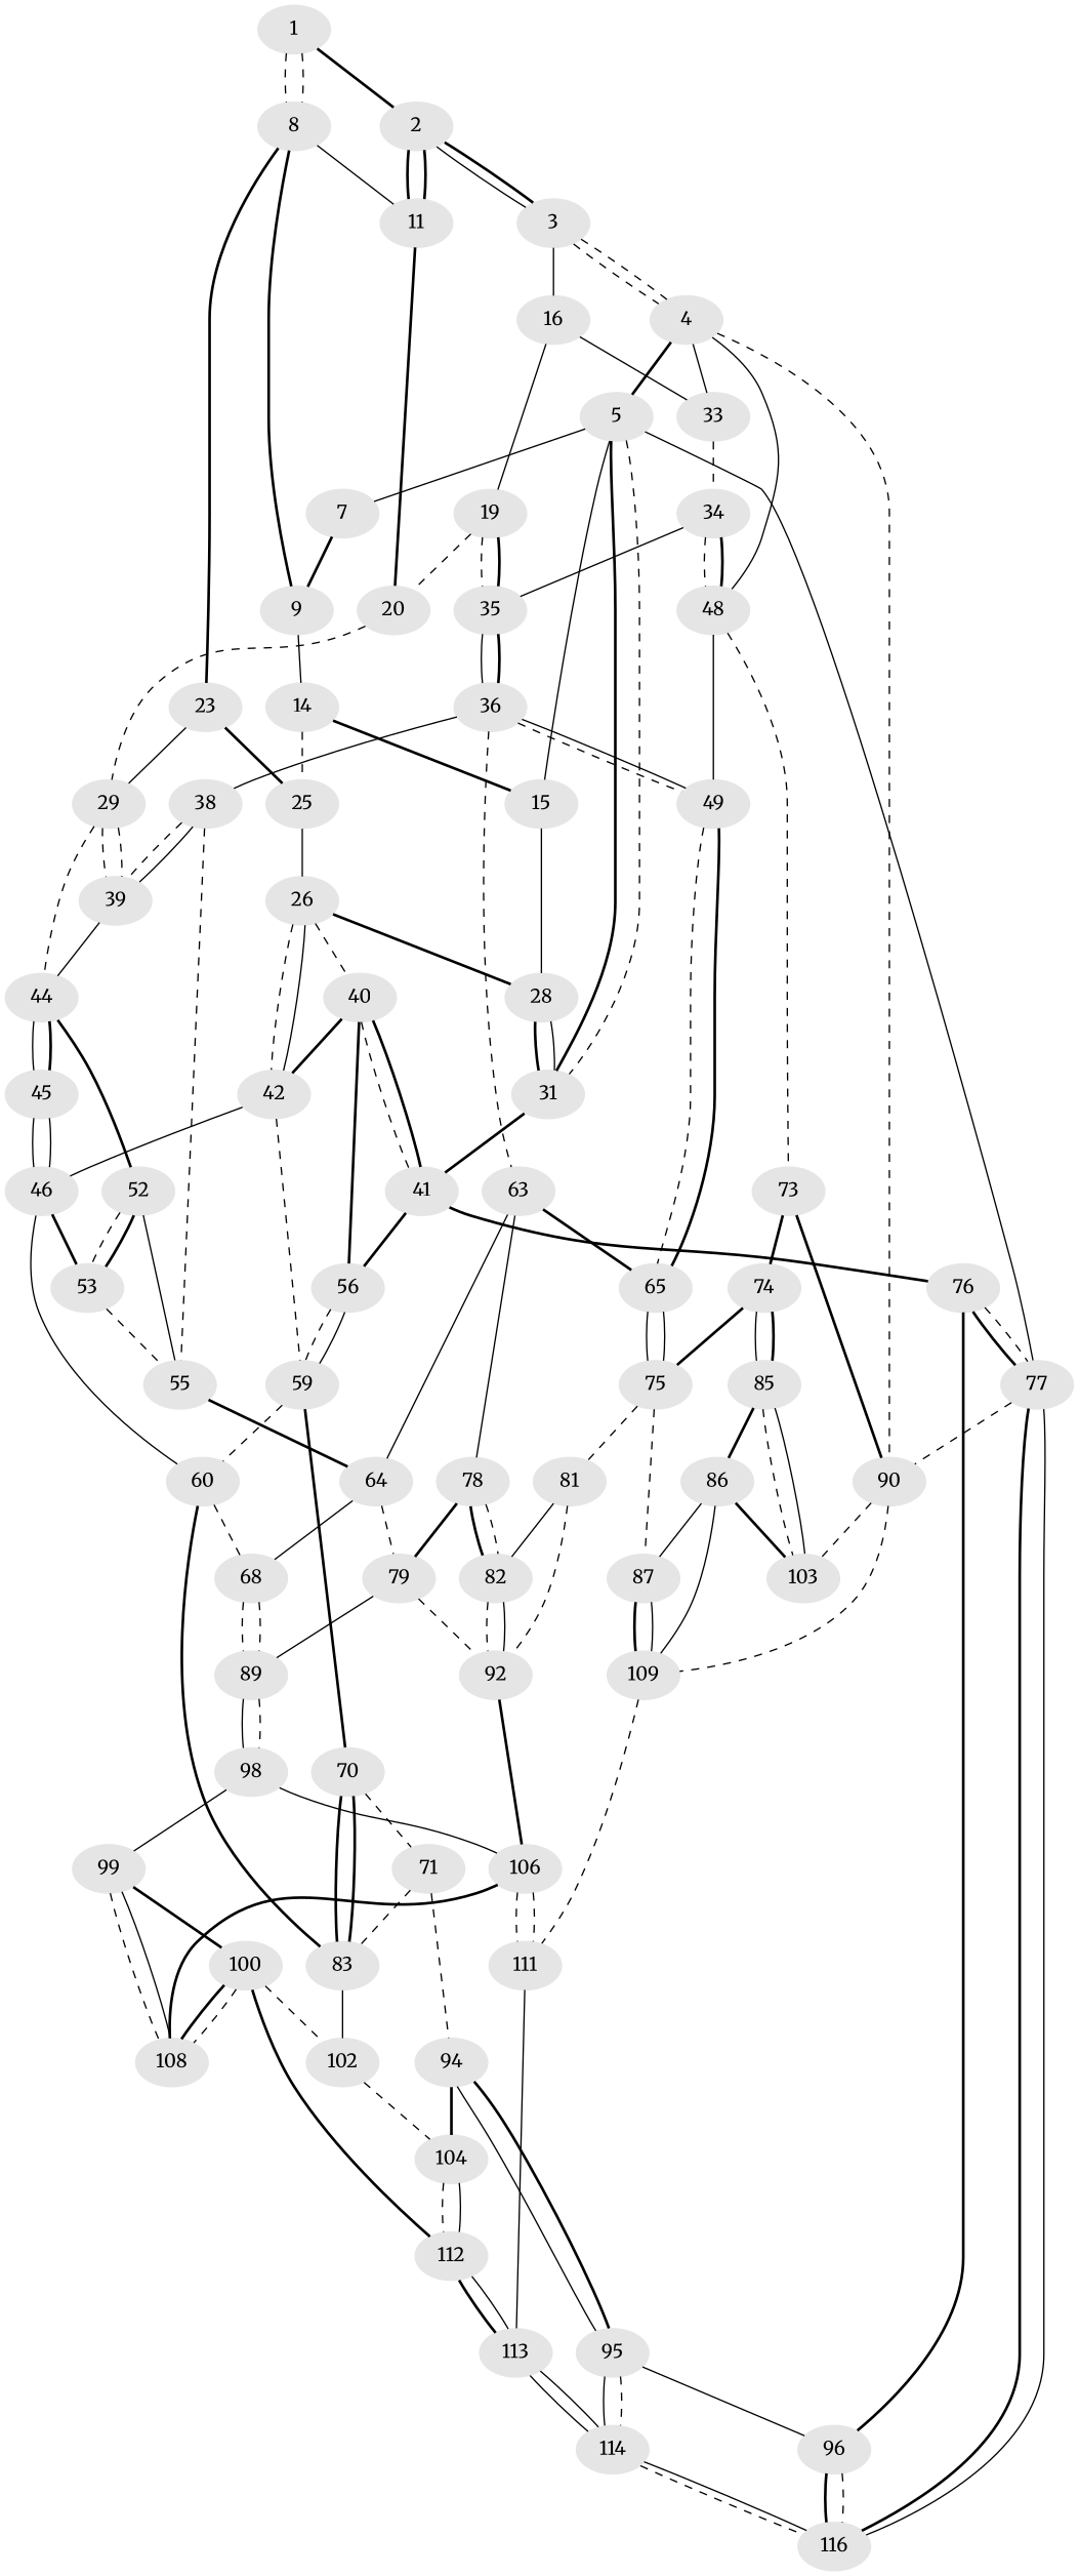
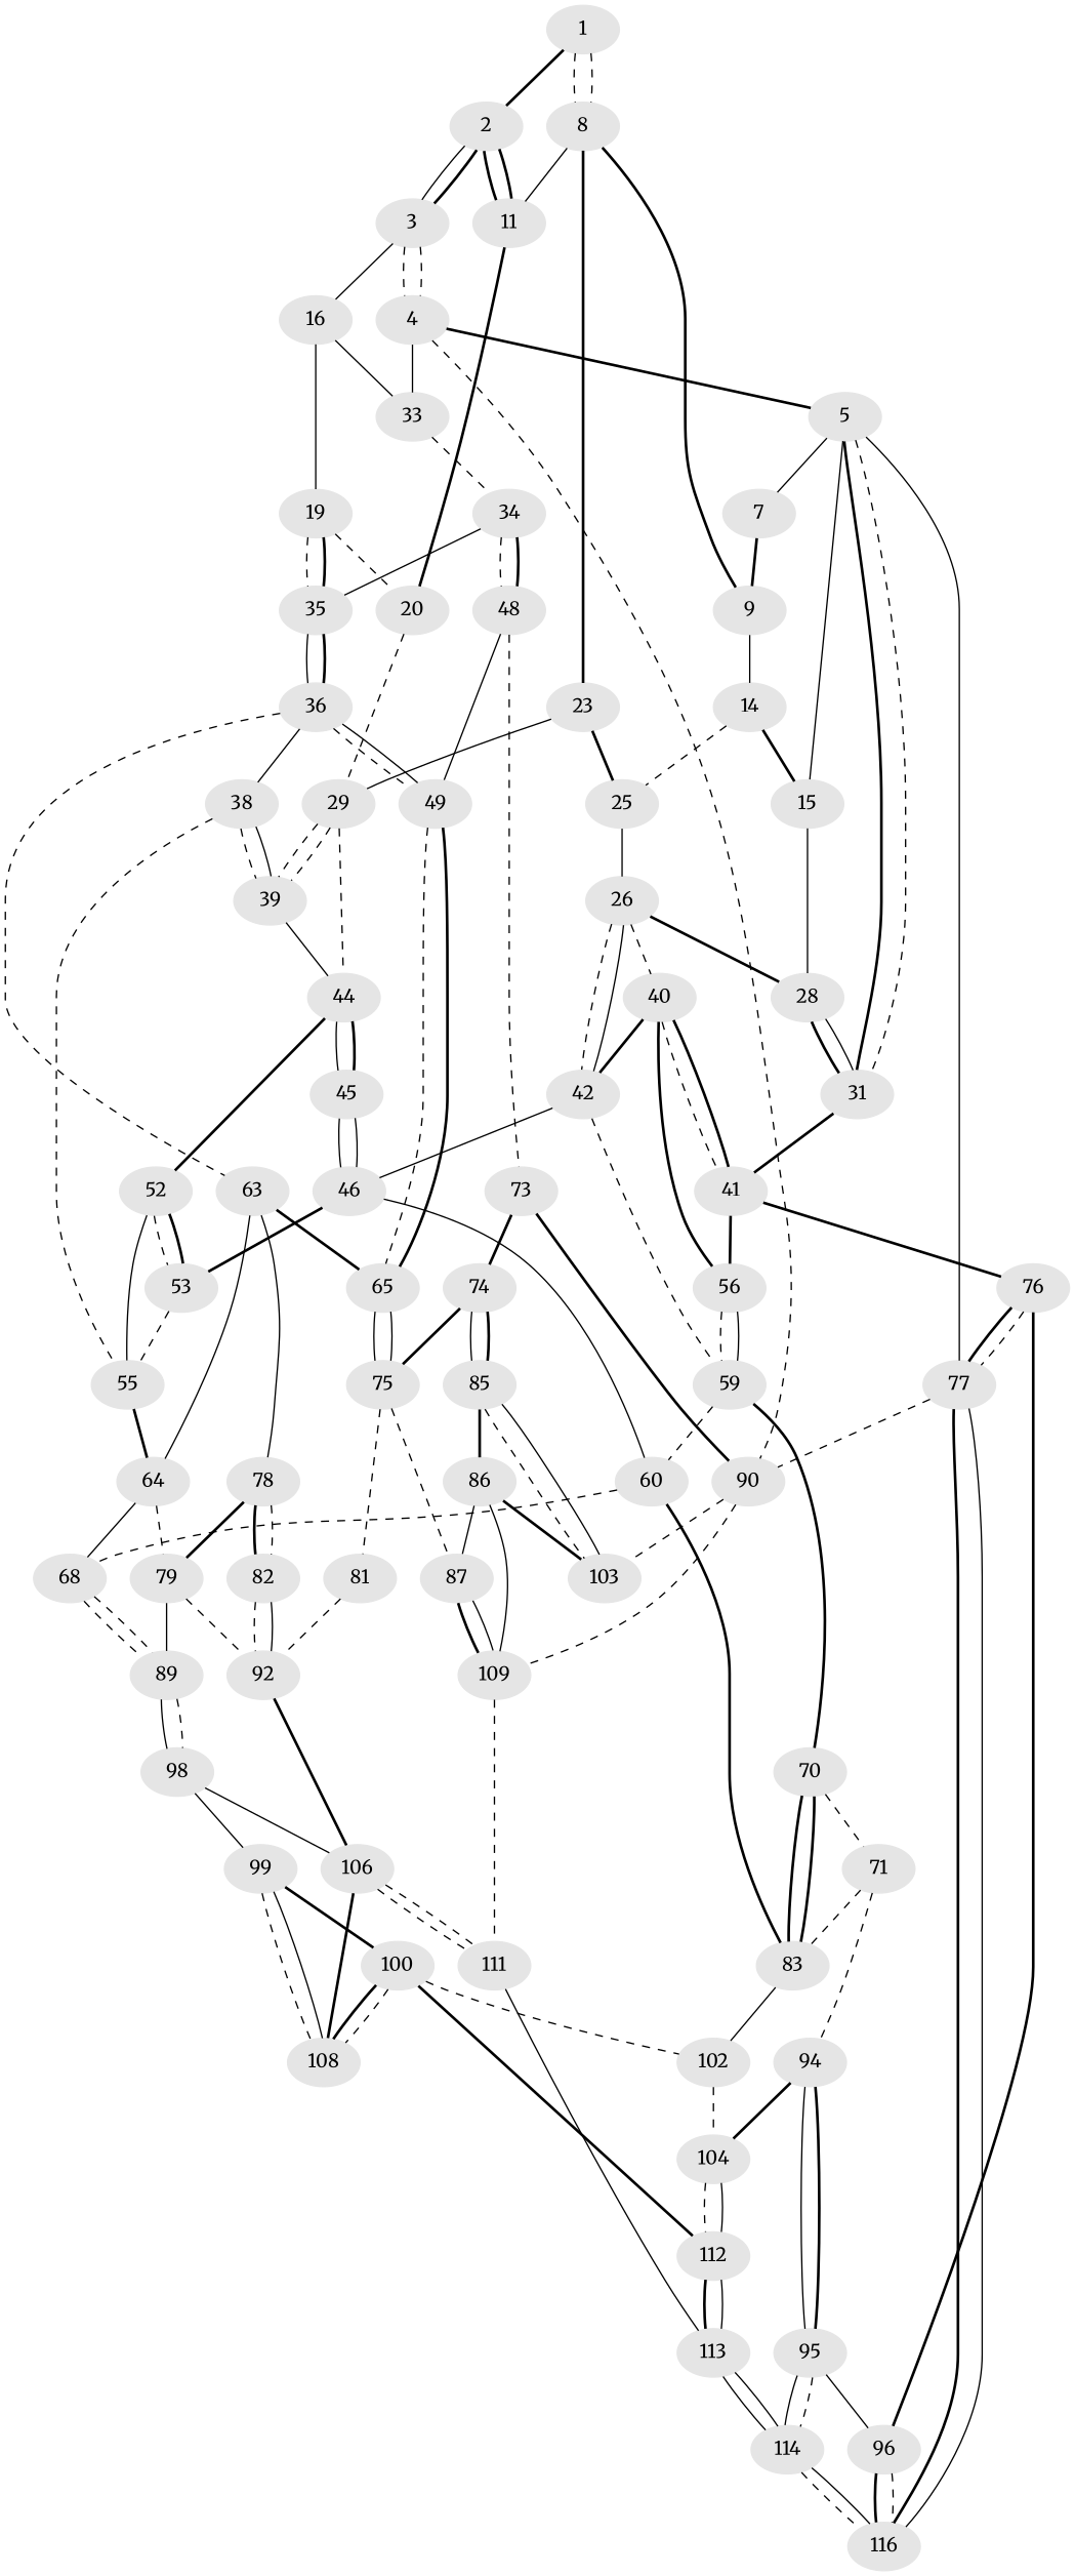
  graph {
    fontname=Merriweather
    node [color=gray90 fontname=Merriweather style=filled]
    edge [fontname=Merriweather style=dashed]
    1
    2
    8 [super="+13"]
    3
    11 [super="+12"]
    9 [super="+10"]
    23 [super="+24"]
    4 [super="+32"]
    16 [super="+18"]
    20 [super="+22"]
    5 [super="+6"]
    33
    48 [super="+50"]
    90 [super="+91"]
    19
    7
    15
    31
    77
    34
    49
    73
    103
    109 [super="+110"]
    28
    41 [super="+58"]
    116
    14 [super="+21"]
    25
    29 [super="+30"]
    26 [super="+27"]
    35
    36 [super="+37"]
    39
    44 [super="+51"]
    46 [super="+54"]
    45
    40 [super="+43"]
    42 [super="+47"]
    56 [super="+57"]
    59 [super="+61"]
    52
    76 [super="+84"]
    38
    63 [super="+66"]
    55 [super="+62"]
    65
    64 [super="+67"]
    78
    96
    53
    60 [super="+69"]
    70
    68
    83 [super="+97"]
    74
    75 [super="+80"]
    79 [super="+88"]
    71 [super="+93"]
    89
    102
    82
    92 [super="+105"]
    81
    87
    98
    94
    95
    104
    85
    86 [super="+115"]
    106 [super="+107"]
    111
    99
    108
    114
    112
    100 [super="+101"]
    113
    1 -- 2 [style=bold]
    1 -- 8
    1 -- 8
    2 -- 3 [style=solid]
    2 -- 3 [style=bold]
    2 -- 11 [style=bold]
    2 -- 11 [style=bold]
    8 -- 11 [style=solid]
    8 -- 9 [style=bold]
    8 -- 23 [style=bold]
    3 -- 4
    3 -- 4
    3 -- 16 [style=solid]
    11 -- 20 [style=bold]
    9 -- 14 [style=solid weight=2]
    23 -- 25 [style=bold]
    23 -- 29 [style=solid]
    4 -- 5 [style=bold]
    4 -- 33 [style=solid]
-   4 -- 48 [style=solid]
    4 -- 90
    16 -- 33 [style=solid]
    16 -- 19 [style=solid]
    20 -- 29
    5 -- 7 [style=solid]
    5 -- 15 [style=solid]
    5 -- 31 [style=bold]
    5 -- 31
    5 -- 77 [style=solid]
    33 -- 34
    48 -- 49 [style=solid]
    48 -- 73
    90 -- 103
    90 -- 109
    19 -- 20
    19 -- 35
    19 -- 35 [style=bold]
    7 -- 9 [style=bold]
    15 -- 28 [style=solid]
    31 -- 41 [style=bold]
    77 -- 90
    77 -- 116 [style=bold]
    77 -- 116 [style=solid]
    34 -- 48
    34 -- 48 [style=bold]
    34 -- 35 [style=solid]
    49 -- 65
    49 -- 65 [style=bold]
    73 -- 90 [style=bold]
    73 -- 74 [style=bold]
    109 -- 111
    28 -- 31 [style=bold]
    28 -- 31 [style=solid]
    41 -- 56 [style=bold]
    41 -- 76 [style=bold]
    14 -- 15 [style=bold]
    14 -- 25
    25 -- 26 [style=solid]
    29 -- 39
    29 -- 39
    29 -- 44
    26 -- 28 [style=bold]
    26 -- 40
    26 -- 42
    26 -- 42 [style=solid]
    35 -- 36 [style=solid]
    35 -- 36 [style=bold]
    36 -- 49
    36 -- 49 [style=solid]
    36 -- 38 [style=solid]
    36 -- 63
    39 -- 44 [style=solid]
    44 -- 45 [style=solid]
    44 -- 45 [style=bold]
    44 -- 52 [style=bold]
    46 -- 53 [style=bold]
    46 -- 60 [style=solid]
    45 -- 46 [style=solid]
    45 -- 46 [style=solid]
    40 -- 41
    40 -- 41 [style=bold]
    40 -- 42 [style=bold]
    40 -- 56 [style=bold]
    42 -- 46 [style=solid]
    42 -- 59
    56 -- 59
    56 -- 59 [style=solid]
    59 -- 60
    59 -- 70 [style=bold]
    52 -- 55 [style=solid]
    52 -- 53
    52 -- 53 [style=bold]
    76 -- 77 [style=bold]
    76 -- 77
    76 -- 96 [style=bold]
    38 -- 39
    38 -- 39 [style=solid]
    38 -- 55
    63 -- 65 [style=bold]
    63 -- 64 [style=solid]
    63 -- 78 [style=solid]
    55 -- 64 [style=bold]
    65 -- 75 [style=solid]
    65 -- 75 [style=solid]
    64 -- 68 [style=solid]
    64 -- 79
    78 -- 79 [style=bold]
    78 -- 82 [style=bold]
    78 -- 82
    96 -- 116 [style=bold]
    96 -- 116
    53 -- 55
    60 -- 68
    60 -- 83 [style=bold]
    70 -- 83 [style=bold]
    70 -- 83 [style=bold]
    70 -- 71
    68 -- 89
    68 -- 89
    83 -- 102 [style=solid]
    74 -- 75 [style=bold]
    74 -- 85 [style=solid]
    74 -- 85 [style=bold]
    75 -- 81
    75 -- 87
    79 -- 89 [style=solid]
    79 -- 92
    71 -- 83
    71 -- 94
    89 -- 98 [style=solid]
    89 -- 98
    102 -- 104
    82 -- 92
    82 -- 92 [style=solid]
    92 -- 106 [style=bold]
-   81 -- 82 [style=solid]
    81 -- 92
    87 -- 109 [style=bold]
    87 -- 109 [style=solid]
    98 -- 106 [style=solid]
    98 -- 99 [style=solid]
    94 -- 95 [style=solid]
    94 -- 95 [style=bold]
    94 -- 104 [style=bold]
    95 -- 96 [style=solid]
    95 -- 114 [style=solid]
    95 -- 114
    104 -- 112
    104 -- 112 [style=solid]
    85 -- 103
    85 -- 103 [style=solid]
    85 -- 86 [style=bold]
    86 -- 103 [style=bold]
    86 -- 109 [style=solid]
    86 -- 87 [style=solid]
    106 -- 111
    106 -- 111
    106 -- 108 [style=bold]
    111 -- 113 [style=solid]
    99 -- 108
    99 -- 108 [style=solid]
    99 -- 100 [style=bold]
    114 -- 116
    114 -- 116 [style=solid]
    112 -- 113 [style=bold]
    112 -- 113 [style=solid]
    100 -- 102
    100 -- 108 [style=bold]
    100 -- 108
    100 -- 112 [style=bold]
    113 -- 114 [style=solid]
    113 -- 114 [style=solid]
  }
